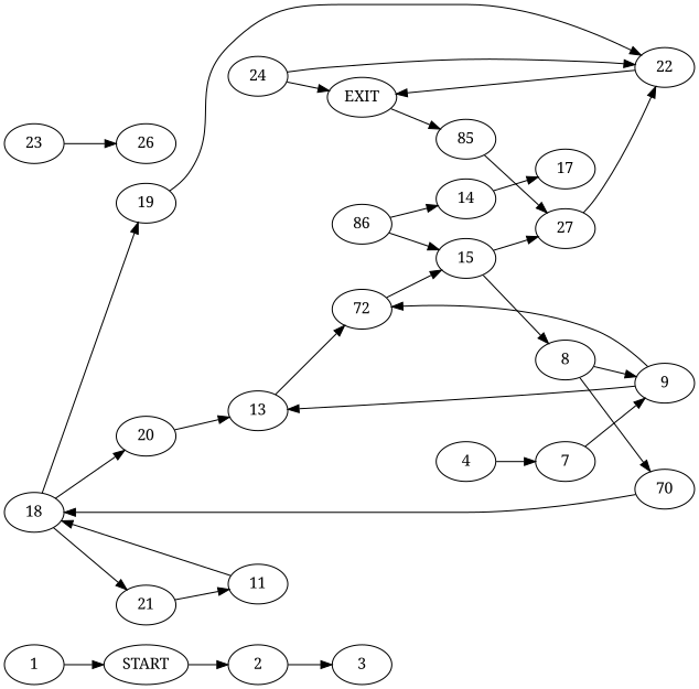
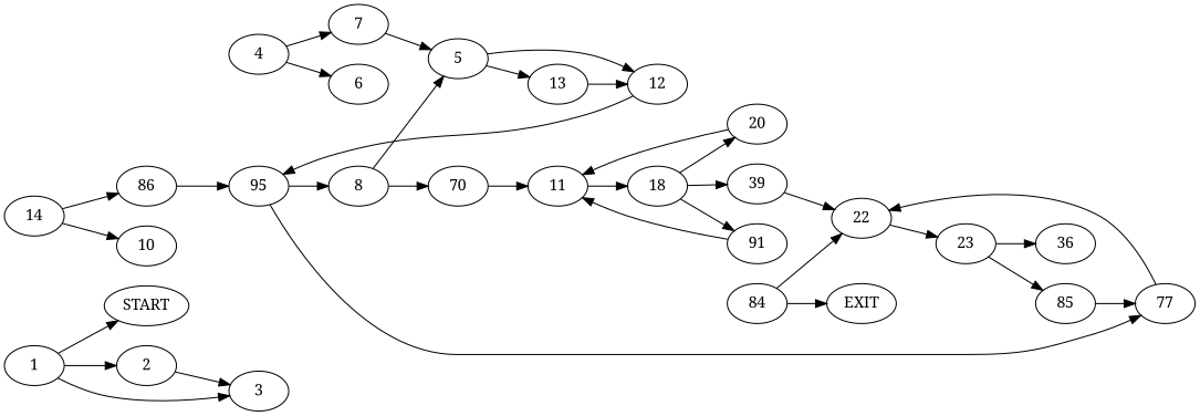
  digraph {
    fontname="Noto Serif"
    rankdir=LR
    node [fontname="Noto Serif"]
    edge [fontname="Noto Serif"]
    n1 [label=START]
    1
    2
    3
    n5 [label=EXIT]
    4
+   6
    7
-   9
+   9 [label=5]
    8
    n11 [label=70]
-   12 [label=72]
+   12
    13
    11
-   15
+   15 [label=95]
    18
-   19
+   19 [label=39]
    20
-   21
+   21 [label=91]
    22
-   27
+   27 [label=77]
    n22 [label=86]
    14
-   17
+   17 [label=10]
    23
    n26 [label=85]
-   26
-   24
+   26 [label=36]
+   24 [label=84]
    1 -> n1
-   n1 -> 2
+   1 -> 2
+   1 -> 3
    2 -> 3
+   4 -> 6
    4 -> 7
    7 -> 9
    9 -> 12
    9 -> 13
    8 -> 9
    8 -> n11
-   n11 -> 18
+   n11 -> 11
    12 -> 15
    13 -> 12
    11 -> 18
    15 -> 8
    15 -> 27
    18 -> 19
    18 -> 20
    18 -> 21
    19 -> 22
-   20 -> 13
+   20 -> 11
    21 -> 11
-   22 -> n5
+   22 -> 23
    27 -> 22
    n22 -> 15
-   n22 -> 14
+   14 -> n22
    14 -> 17
-   n5 -> n26
+   23 -> n26
    23 -> 26
    n26 -> 27
    24 -> n5
    24 -> 22
  }
